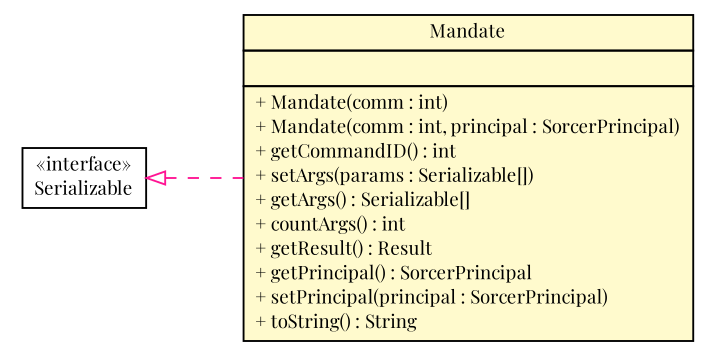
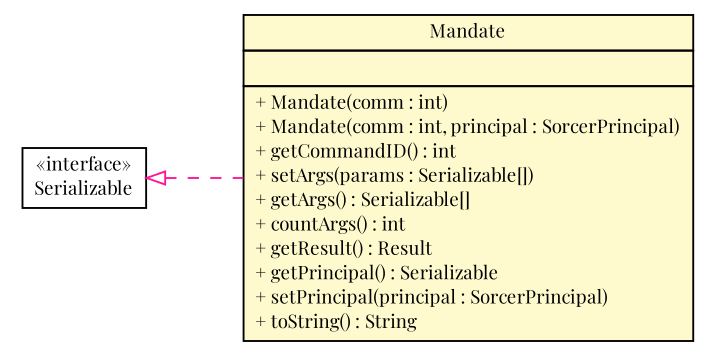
  digraph {
    nodesep=0.25
    ranksep=0.5
    rankdir=LR
    fontname="Playfair Display"
    node [fontcolor=black fontname="Playfair Display" fontsize=10.0 shape=plaintext]
-   n1 [label=<<table title="sorcer.util.Mandate" border="0" cellborder="1" cellspacing="0" cellpadding="2" port="p" bgcolor="lemonChiffon" href="./Mandate.html"> 		<tr><td><table border="0" cellspacing="0" cellpadding="1"> <tr><td align="center" balign="center"> Mandate </td></tr> 		</table></td></tr> 		<tr><td><table border="0" cellspacing="0" cellpadding="1"> <tr><td align="left" balign="left">  </td></tr> 		</table></td></tr> 		<tr><td><table border="0" cellspacing="0" cellpadding="1"> <tr><td align="left" balign="left"> + Mandate(comm : int) </td></tr> <tr><td align="left" balign="left"> + Mandate(comm : int, principal : SorcerPrincipal) </td></tr> <tr><td align="left" balign="left"> + getCommandID() : int </td></tr> <tr><td align="left" balign="left"> + setArgs(params : Serializable[]) </td></tr> <tr><td align="left" balign="left"> + getArgs() : Serializable[] </td></tr> <tr><td align="left" balign="left"> + countArgs() : int </td></tr> <tr><td align="left" balign="left"> + getResult() : Result </td></tr> <tr><td align="left" balign="left"> + getPrincipal() : SorcerPrincipal </td></tr> <tr><td align="left" balign="left"> + setPrincipal(principal : SorcerPrincipal) </td></tr> <tr><td align="left" balign="left"> + toString() : String </td></tr> 		</table></td></tr> 		</table>>]
+   n1 [label=<<table title="sorcer.util.Mandate" border="0" cellborder="1" cellspacing="0" cellpadding="2" port="p" bgcolor="lemonChiffon" href="./Mandate.html"> 		<tr><td><table border="0" cellspacing="0" cellpadding="1"> <tr><td align="center" balign="center"> Mandate </td></tr> 		</table></td></tr> 		<tr><td><table border="0" cellspacing="0" cellpadding="1"> <tr><td align="left" balign="left">  </td></tr> 		</table></td></tr> 		<tr><td><table border="0" cellspacing="0" cellpadding="1"> <tr><td align="left" balign="left"> + Mandate(comm : int) </td></tr> <tr><td align="left" balign="left"> + Mandate(comm : int, principal : SorcerPrincipal) </td></tr> <tr><td align="left" balign="left"> + getCommandID() : int </td></tr> <tr><td align="left" balign="left"> + setArgs(params : Serializable[]) </td></tr> <tr><td align="left" balign="left"> + getArgs() : Serializable[] </td></tr> <tr><td align="left" balign="left"> + countArgs() : int </td></tr> <tr><td align="left" balign="left"> + getResult() : Result </td></tr> <tr><td align="left" balign="left"> + getPrincipal() : Serializable </td></tr> <tr><td align="left" balign="left"> + setPrincipal(principal : SorcerPrincipal) </td></tr> <tr><td align="left" balign="left"> + toString() : String </td></tr> 		</table></td></tr> 		</table>>]
    n2 [label=<<table title="java.io.Serializable" border="0" cellborder="1" cellspacing="0" cellpadding="2" port="p" href="http://docs.oracle.com/javase/7/docs/api/java/io/Serializable.html"> 		<tr><td><table border="0" cellspacing="0" cellpadding="1"> <tr><td align="center" balign="center"> &#171;interface&#187; </td></tr> <tr><td align="center" balign="center"> Serializable </td></tr> 		</table></td></tr> 		</table>>]
    n2 -> n1 [arrowtail=empty dir=back fontname="Playfair Display" fontsize=10 headport=p labelfontname=Helvetica labelfontsize=10 style=dashed tailport=p color=deeppink]
  }
